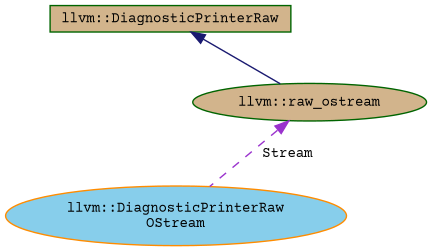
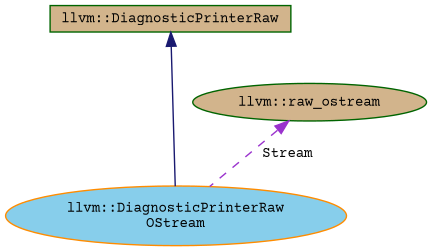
  digraph {
    fontname="Courier Prime"
    node [color=darkgreen fillcolor=tan fontname="Courier Prime" fontsize=10 shape=ellipse style=filled]
    edge [dir=back fontname="Courier Prime" fontsize=10 labelfontname=Helvetica labelfontsize=10]
    n1 [color=darkorange fillcolor=skyblue fontcolor=black height=0.2 label="llvm::DiagnosticPrinterRaw\lOStream" width=0.4]
    n2 [height=0.2 label="llvm::DiagnosticPrinterRaw" shape=box width=0.4]
    n3 [height=0.2 label="llvm::raw_ostream" width=0.4]
-   n2 -> n3 [color=midnightblue style=solid]
+   n2 -> n1 [color=midnightblue style=solid]
    n3 -> n1 [color=darkorchid3 label=" Stream" style=dashed]
  }
